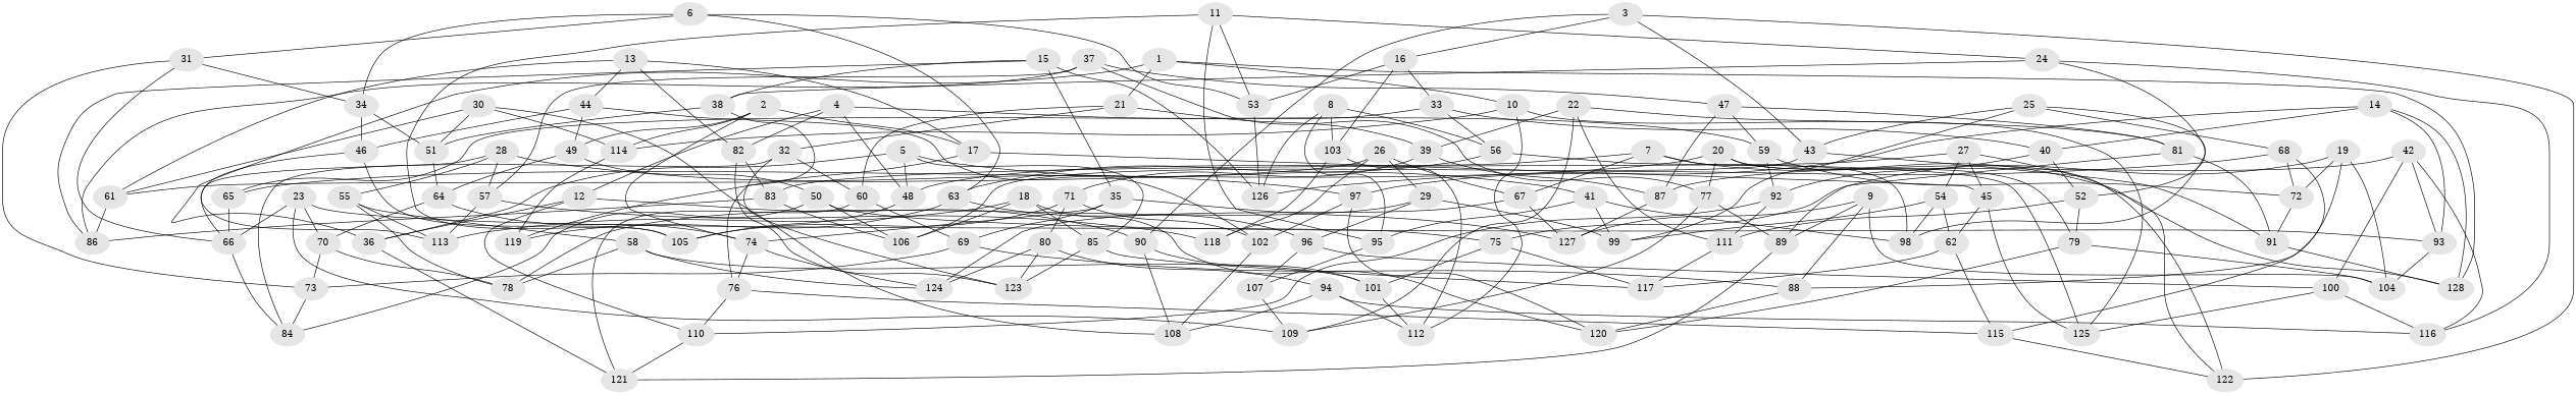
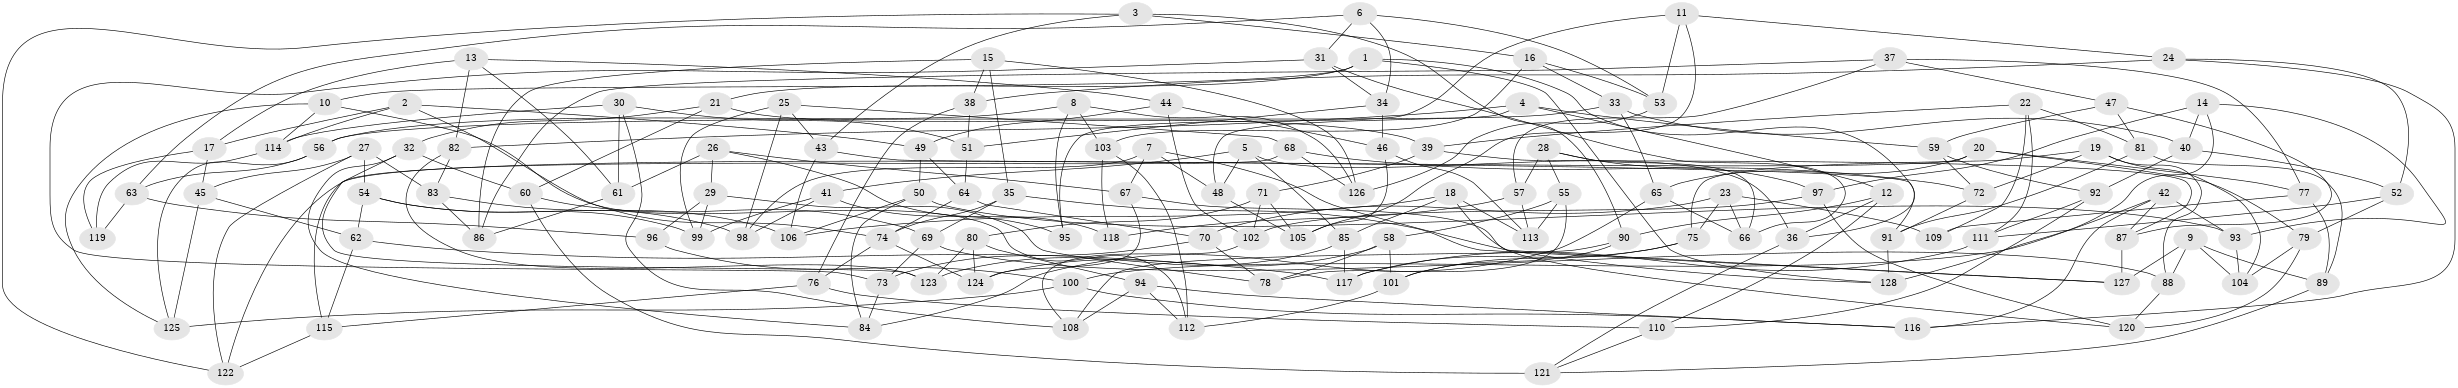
  graph {
    node [color=gray90 style=filled]
    1
    10
    21
    36
    128
    114
    112
    125
    32
    39
    60
    121
    2
    17
    49
    74
    45
    119
    50
    64
    76
    124
    3
    16
    43
    90
    122
    53
    103
    33
    106
    91
    108
    101
    4
    12
    48
    59
    82
    110
    105
    72
    92
    83
    123
    5
    41
    85
    98
    95
    99
    117
    6
    31
    34
    63
    66
    73
    51
    46
    126
    96
    7
    67
    127
    8
    56
-   107
    118
    9
    88
    89
    104
    120
    11
    24
    38
    52
    116
    13
    44
    61
    102
    86
    14
    40
    93
    97
    15
    35
    69
    65
    62
    18
    113
    19
    75
    20
    77
    79
    84
    109
    71
    87
    22
    81
    111
    23
    70
    78
    25
    68
    115
    26
    29
    27
    54
    28
    55
    57
    58
    100
    30
    37
    47
    80
    42
    94
    1 -- 10
    1 -- 21
    1 -- 36
    1 -- 128
    10 -- 114
    10 -- 112
    10 -- 125
    21 -- 32
    21 -- 39
    21 -- 60
    36 -- 121
    114 -- 119
    32 -- 60
    32 -- 123
    32 -- 84
    39 -- 71
    39 -- 87
    60 -- 121
    60 -- 69
    2 -- 114
    2 -- 17
    2 -- 49
    2 -- 74
    17 -- 45
    17 -- 119
    49 -- 50
    49 -- 64
    74 -- 76
    74 -- 124
    45 -- 125
    45 -- 62
    50 -- 106
    50 -- 93
    50 -- 84
    64 -- 74
    64 -- 70
    76 -- 110
    76 -- 115
    3 -- 16
    3 -- 43
    3 -- 90
    3 -- 122
    16 -- 53
    16 -- 103
    16 -- 33
    43 -- 106
    43 -- 91
    90 -- 108
    90 -- 101
    53 -- 126
    103 -- 112
    103 -- 118
    33 -- 56
    33 -- 40
    33 -- 65
    91 -- 128
    101 -- 112
    4 -- 12
    4 -- 48
    4 -- 59
    4 -- 82
    12 -- 36
    12 -- 90
    12 -- 110
    48 -- 105
    59 -- 72
    59 -- 92
    82 -- 83
    82 -- 123
    110 -- 121
    72 -- 91
    92 -- 110
    92 -- 111
    83 -- 106
    83 -- 86
    5 -- 36
    5 -- 48
    5 -- 41
    5 -- 85
    41 -- 98
    41 -- 95
    41 -- 99
    85 -- 123
    85 -- 117
-   95 -- 107
    6 -- 53
    6 -- 31
    6 -- 34
    6 -- 63
    31 -- 34
    31 -- 66
    31 -- 73
    34 -- 51
    34 -- 46
    63 -- 119
    63 -- 96
    73 -- 84
    51 -- 64
    46 -- 105
    46 -- 113
-   96 -- 107
    96 -- 100
    7 -- 128
    7 -- 48
    7 -- 98
    7 -- 67
    67 -- 124
    67 -- 127
    8 -- 103
    8 -- 95
    8 -- 126
    8 -- 56
    56 -- 125
    56 -- 63
-   107 -- 109
    9 -- 127
    9 -- 88
    9 -- 89
    9 -- 104
    88 -- 120
    89 -- 121
    11 -- 53
    11 -- 105
    11 -- 95
    11 -- 24
    24 -- 38
    24 -- 52
    24 -- 116
    38 -- 76
    38 -- 51
    52 -- 79
    52 -- 111
    13 -- 17
    13 -- 82
    13 -- 44
    13 -- 61
    44 -- 49
    44 -- 46
    44 -- 102
    61 -- 86
    102 -- 108
    14 -- 128
    14 -- 40
    14 -- 93
    14 -- 97
    40 -- 92
    40 -- 52
    93 -- 104
    97 -- 120
    97 -- 102
    15 -- 126
    15 -- 38
    15 -- 86
    15 -- 35
    35 -- 74
    35 -- 127
    35 -- 69
    69 -- 73
    69 -- 88
    65 -- 66
-   66 -- 84
+   65 -- 84
    62 -- 117
    62 -- 115
    18 -- 106
    18 -- 85
    18 -- 120
    18 -- 113
    19 -- 72
    19 -- 88
    19 -- 104
    19 -- 75
    75 -- 101
    75 -- 117
    20 -- 122
    20 -- 65
    20 -- 77
    20 -- 79
    77 -- 89
    77 -- 109
    79 -- 104
    79 -- 120
    71 -- 105
    71 -- 102
    71 -- 80
    87 -- 127
    22 -- 39
    22 -- 109
    22 -- 81
    22 -- 111
    81 -- 91
    81 -- 89
    111 -- 117
    23 -- 66
    23 -- 75
    23 -- 109
    23 -- 70
    70 -- 73
    70 -- 78
    25 -- 43
    25 -- 98
    25 -- 99
    25 -- 68
    68 -- 72
    68 -- 126
    68 -- 115
    115 -- 122
    26 -- 67
    26 -- 118
    26 -- 61
    26 -- 29
    29 -- 99
    29 -- 96
    29 -- 78
    27 -- 45
    27 -- 122
    27 -- 83
    27 -- 54
    54 -- 98
    54 -- 99
    54 -- 62
    28 -- 66
    28 -- 97
    28 -- 55
    28 -- 57
    55 -- 113
    55 -- 78
    55 -- 58
    57 -- 118
    57 -- 113
    58 -- 124
    58 -- 101
    58 -- 78
    100 -- 125
    100 -- 116
    30 -- 114
    30 -- 108
    30 -- 51
    30 -- 61
    37 -- 86
    37 -- 77
    37 -- 57
    37 -- 47
    47 -- 59
    47 -- 87
    47 -- 81
    80 -- 124
    80 -- 123
    80 -- 94
    42 -- 116
    42 -- 93
    42 -- 87
    42 -- 100
    94 -- 112
    94 -- 108
    94 -- 116
  }
